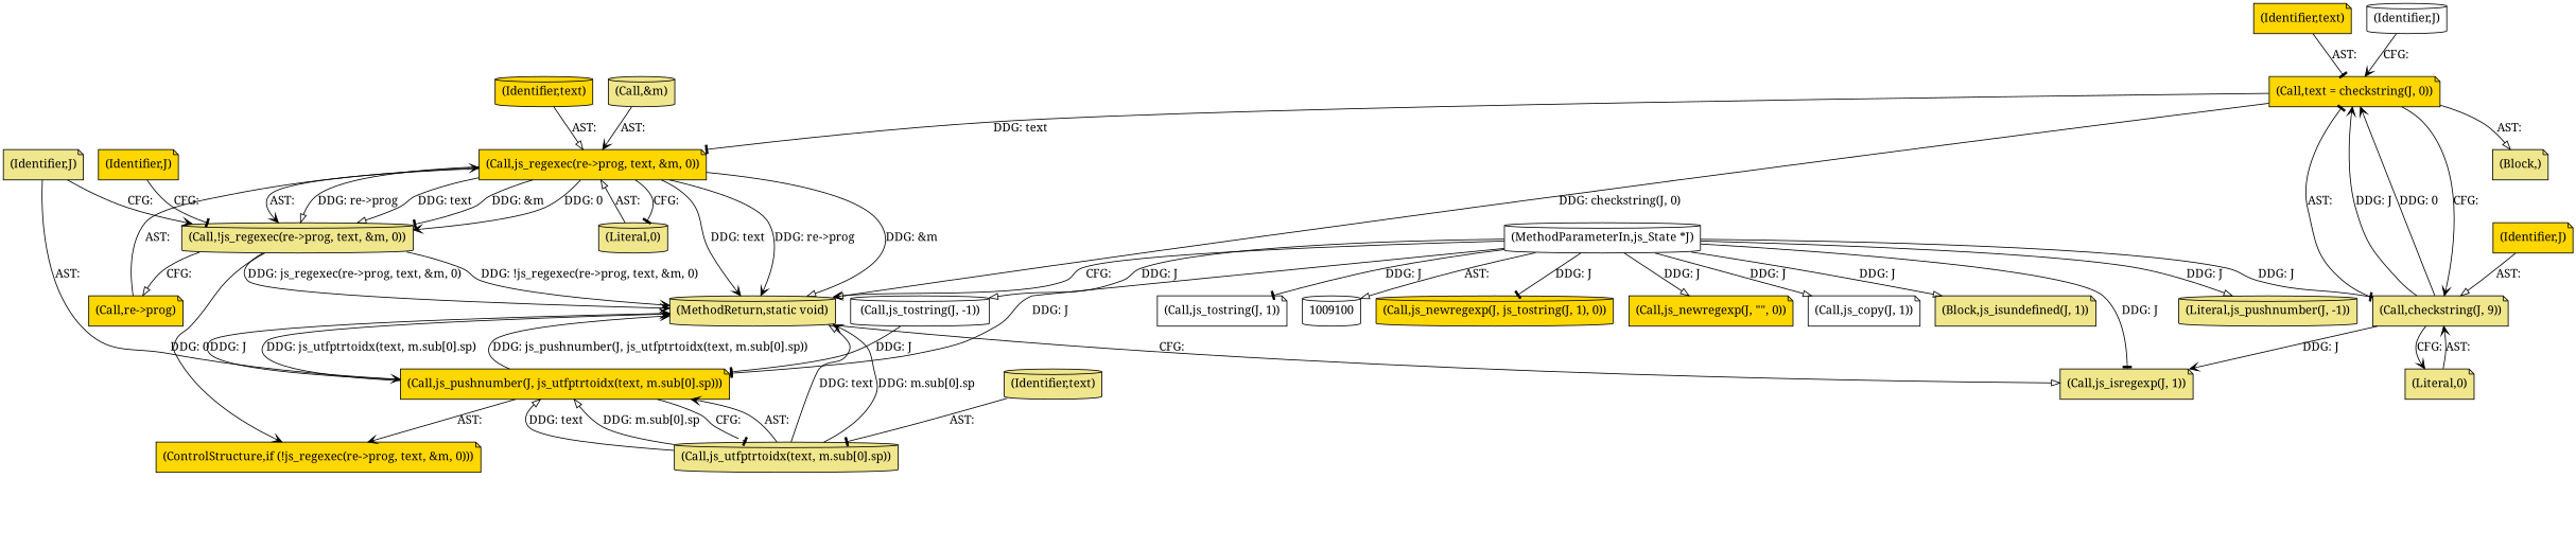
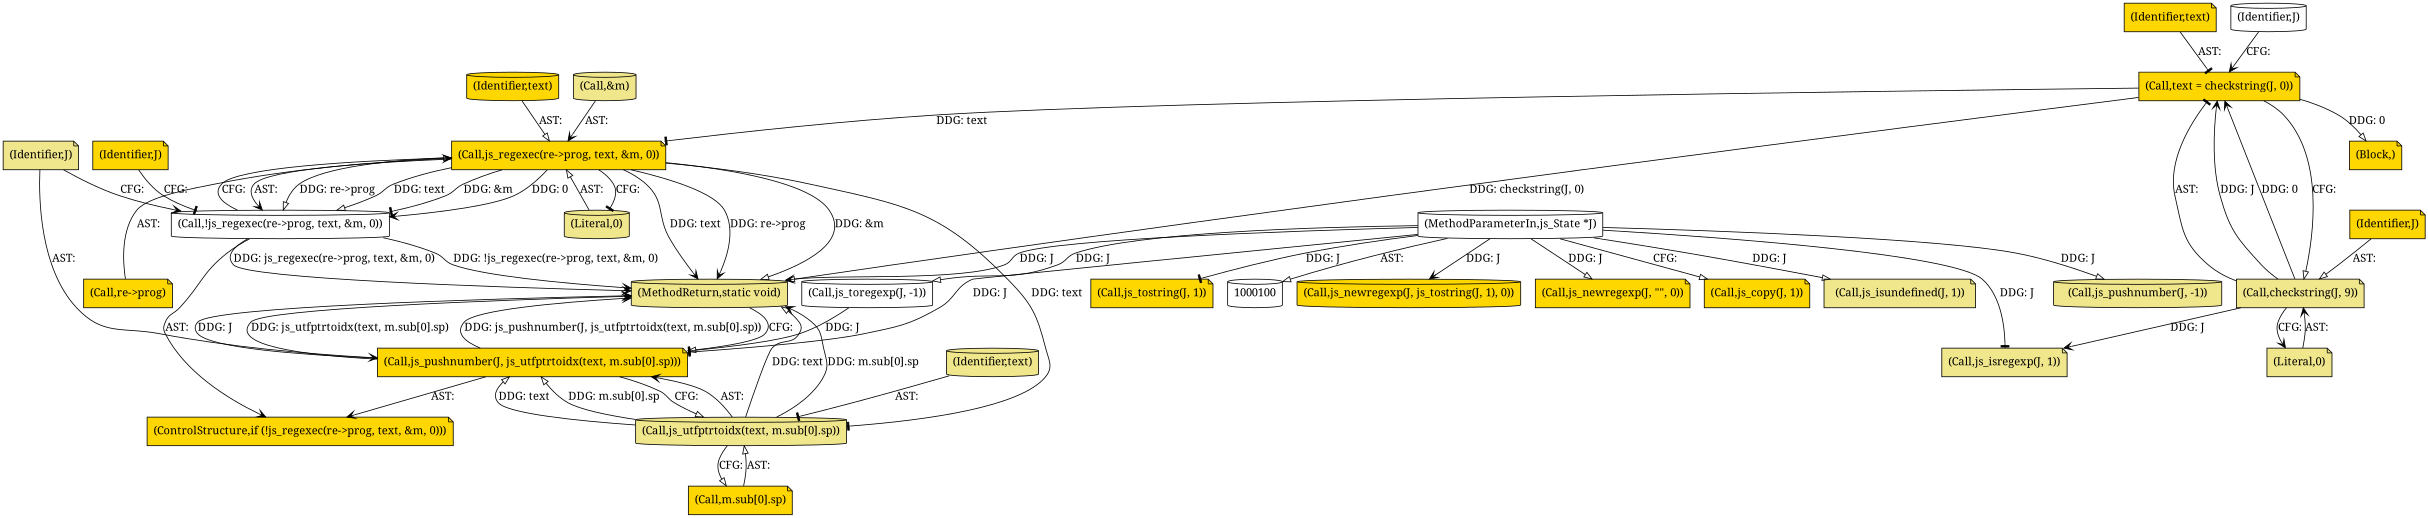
  digraph {
    fontname="Noto Serif"
    node [fillcolor=gold fontname="Noto Serif" shape=note style=filled]
    edge [arrowhead=vee fontname="Noto Serif"]
    n1 [label="(Call,text = checkstring(J, 0))"]
    n2 [fillcolor=khaki label="(Call,checkstring(J, 9))"]
    n3 [label="(Call,js_regexec(re->prog, text, &m, 0))"]
    n4 [fillcolor=khaki label="(MethodReturn,static void)" shape=cylinder]
-   n5 [fillcolor=khaki label="(Block,)"]
+   n5 [label="(Block,)"]
    n6 [fillcolor=khaki label="(Literal,0)"]
    n7 [fillcolor=khaki label="(Call,js_isregexp(J, 1))"]
-   n8 [fillcolor=khaki label="(Call,!js_regexec(re->prog, text, &m, 0))" shape=cylinder]
+   n8 [fillcolor=white label="(Call,!js_regexec(re->prog, text, &m, 0))" shape=cylinder]
    n9 [fillcolor=khaki label="(Call,js_utfptrtoidx(text, m.sub[0].sp))" shape=cylinder]
    n10 [fillcolor=khaki label="(Literal,0)" shape=cylinder]
    n11 [label="(Call,js_pushnumber(J, js_utfptrtoidx(text, m.sub[0].sp)))"]
    n12 [fillcolor=white label="(MethodParameterIn,js_State *J)" shape=cylinder]
    n13 [label="(Call,js_newregexp(J, js_tostring(J, 1), 0))" shape=cylinder]
    n14 [label="(Call,js_newregexp(J, \"\", 0))"]
-   n15 [fillcolor=white label="(Call,js_copy(J, 1))"]
-   n16 [fillcolor=khaki label="(Block,js_isundefined(J, 1))"]
-   n17 [fillcolor=khaki label="(Literal,js_pushnumber(J, -1))" shape=cylinder]
-   n18 [fillcolor=white label="(Call,js_tostring(J, 1))"]
-   n19 [fillcolor=white label="(Call,js_tostring(J, -1))" shape=cylinder]
-   1000100 [fillcolor=white shape=cylinder label=1009100]
+   n15 [label="(Call,js_copy(J, 1))"]
+   n16 [fillcolor=khaki label="(Call,js_isundefined(J, 1))"]
+   n17 [fillcolor=khaki label="(Call,js_pushnumber(J, -1))" shape=cylinder]
+   n18 [label="(Call,js_tostring(J, 1))"]
+   n19 [fillcolor=white label="(Call,js_toregexp(J, -1))" shape=cylinder]
+   1000100 [fillcolor=white shape=cylinder]
    n21 [label="(ControlStructure,if (!js_regexec(re->prog, text, &m, 0)))"]
+   n22 [label="(Call,m.sub[0].sp)"]
    n23 [label="(Call,re->prog)"]
    n24 [label="(Identifier,text)"]
    n25 [label="(Identifier,text)" shape=cylinder]
    n26 [fillcolor=white label="(Identifier,J)" shape=cylinder]
    n27 [label="(Identifier,J)"]
    n28 [label="(Identifier,J)"]
    n29 [fillcolor=khaki label="(Identifier,text)" shape=cylinder]
    n30 [fillcolor=khaki label="(Call,&m)" shape=cylinder]
    n31 [fillcolor=khaki label="(Identifier,J)"]
-   n1 -> n2 [label="CFG: "]
+   n1 -> n2 [arrowhead=onormal label="CFG: "]
    n1 -> n3 [arrowhead=tee label="DDG: text"]
    n1 -> n4 [arrowhead=onormal label="DDG: checkstring(J, 0)"]
-   n1 -> n5 [arrowhead=onormal label="AST: "]
+   n1 -> n5 [arrowhead=onormal label="DDG: 0"]
    n2 -> n1 [arrowhead=tee label="AST: "]
    n2 -> n1 [label="DDG: J"]
    n2 -> n1 [label="DDG: 0"]
    n2 -> n6 [label="CFG: "]
    n2 -> n7 [label="DDG: J"]
    n3 -> n4 [arrowhead=onormal label="DDG: &m"]
    n3 -> n4 [label="DDG: re->prog"]
    n3 -> n4 [label="DDG: text"]
    n3 -> n8 [label="AST: "]
    n3 -> n8 [arrowhead=onormal label="DDG: re->prog"]
    n3 -> n8 [arrowhead=onormal label="DDG: text"]
    n3 -> n8 [arrowhead=tee label="DDG: &m"]
    n3 -> n8 [label="DDG: 0"]
+   n3 -> n9 [arrowhead=tee label="DDG: text"]
    n3 -> n10 [arrowhead=tee label="CFG: "]
-   n4 -> n7 [arrowhead=onormal label="CFG: "]
+   n4 -> n11 [arrowhead=onormal label="CFG: "]
    n6 -> n2 [label="AST: "]
-   n8 -> n23 [arrowhead=onormal label="CFG: "]
+   n8 -> n3 [arrowhead=onormal label="CFG: "]
    n8 -> n4 [label="DDG: js_regexec(re->prog, text, &m, 0)"]
    n8 -> n4 [label="DDG: !js_regexec(re->prog, text, &m, 0)"]
-   n8 -> n21 [label="DDG: 0"]
+   n8 -> n21 [label="AST: "]
    n9 -> n4 [arrowhead=onormal label="DDG: text"]
    n9 -> n4 [label="DDG: m.sub[0].sp"]
    n9 -> n11 [label="AST: "]
    n9 -> n11 [arrowhead=onormal label="DDG: text"]
    n9 -> n11 [arrowhead=onormal label="DDG: m.sub[0].sp"]
+   n9 -> n22 [arrowhead=onormal label="CFG: "]
    n10 -> n3 [arrowhead=onormal label="AST: "]
    n11 -> n4 [label="DDG: J"]
    n11 -> n4 [label="DDG: js_utfptrtoidx(text, m.sub[0].sp)"]
    n11 -> n4 [label="DDG: js_pushnumber(J, js_utfptrtoidx(text, m.sub[0].sp))"]
-   n11 -> n9 [arrowhead=tee label="CFG: "]
+   n11 -> n9 [arrowhead=onormal label="CFG: "]
    n11 -> n21 [label="AST: "]
-   n12 -> n2 [arrowhead=tee label="DDG: J"]
-   n12 -> n4 [label="CFG: "]
+   n12 -> n4 [label="DDG: J"]
    n12 -> n7 [arrowhead=tee label="DDG: J"]
    n12 -> n11 [arrowhead=tee label="DDG: J"]
-   n12 -> n13 [arrowhead=tee label="DDG: J"]
+   n12 -> n13 [label="DDG: J"]
    n12 -> n14 [arrowhead=onormal label="DDG: J"]
-   n12 -> n15 [arrowhead=onormal label="DDG: J"]
+   n12 -> n15 [arrowhead=onormal label="CFG: "]
    n12 -> n16 [arrowhead=onormal label="DDG: J"]
    n12 -> n17 [arrowhead=onormal label="DDG: J"]
    n12 -> n18 [arrowhead=tee label="DDG: J"]
    n12 -> n19 [arrowhead=onormal label="DDG: J"]
    n12 -> 1000100 [arrowhead=onormal label="AST: "]
    n19 -> n11 [arrowhead=tee label="DDG: J"]
+   n22 -> n9 [arrowhead=onormal label="AST: "]
    n23 -> n3 [label="AST: "]
    n24 -> n1 [arrowhead=tee label="AST: "]
    n25 -> n3 [arrowhead=onormal label="AST: "]
    n26 -> n1 [label="CFG: "]
    n27 -> n8 [arrowhead=tee label="CFG: "]
    n28 -> n2 [arrowhead=onormal label="AST: "]
    n29 -> n9 [arrowhead=tee label="AST: "]
    n30 -> n3 [label="AST: "]
    n31 -> n8 [label="CFG: "]
    n31 -> n11 [label="AST: "]
  }
